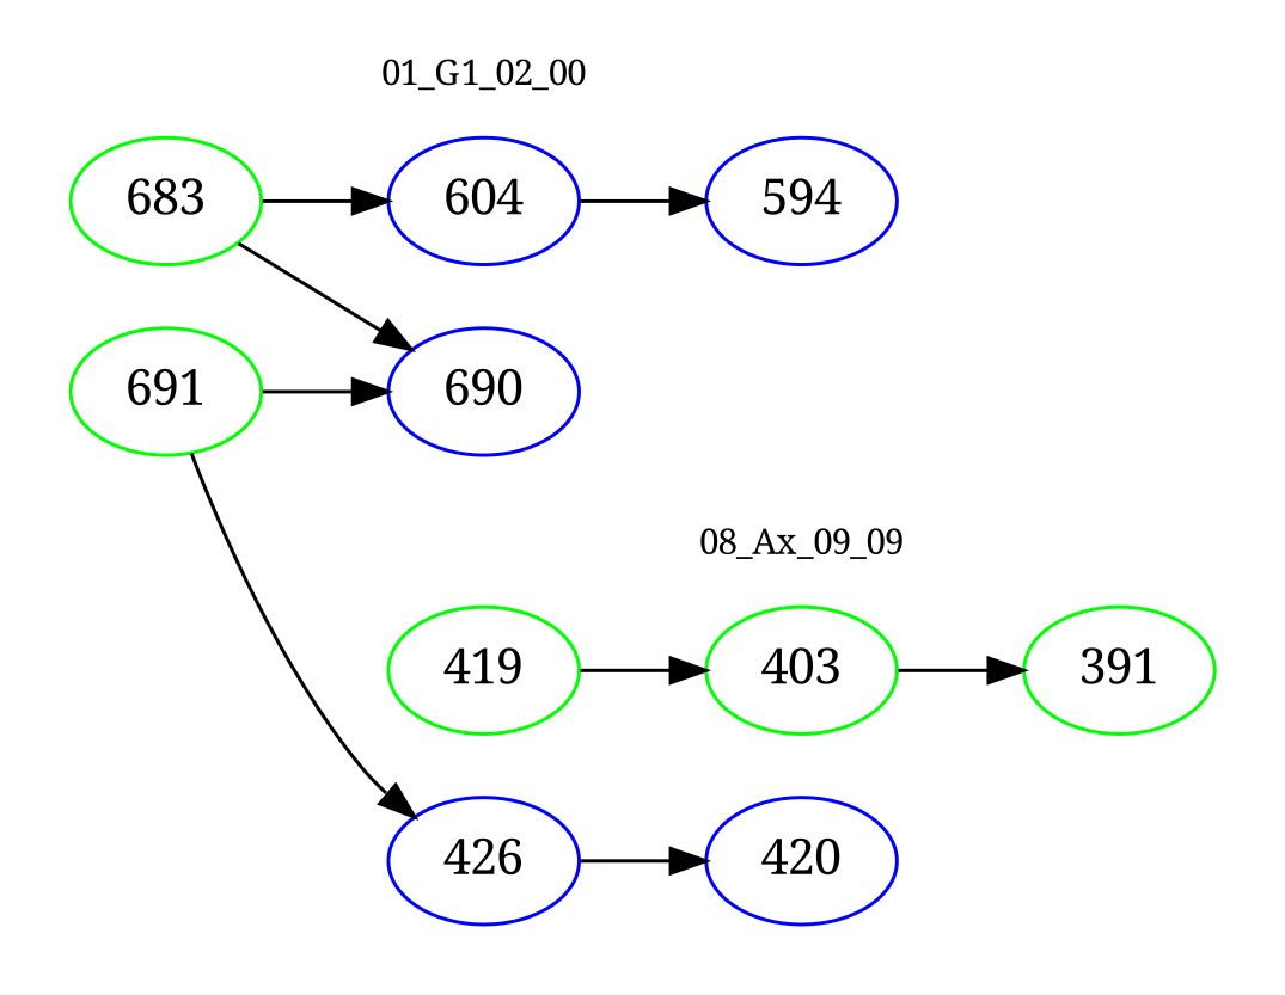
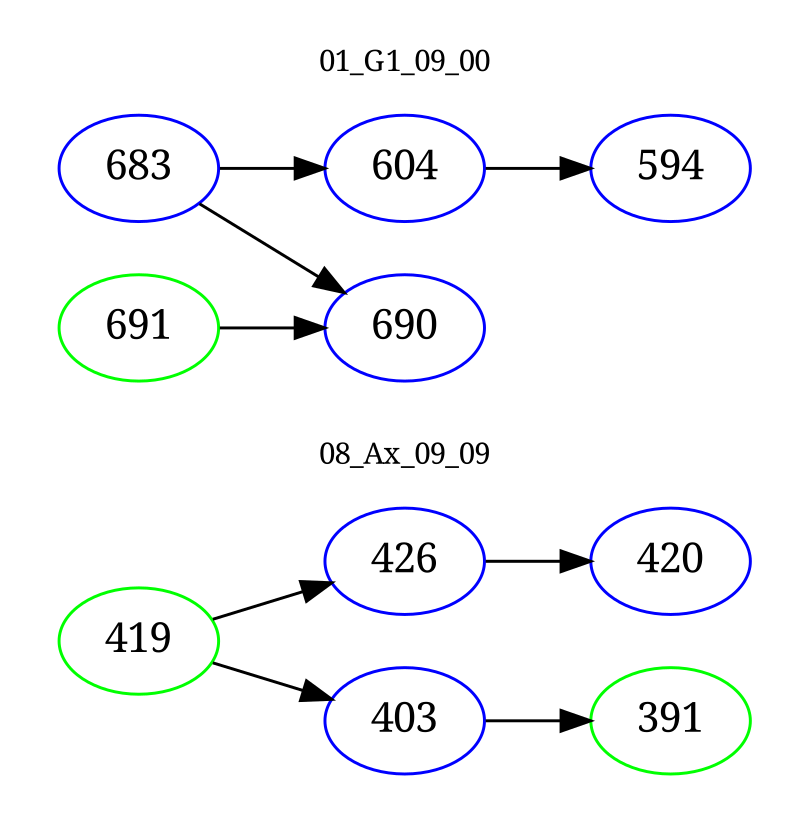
  digraph {
    fontname="Noto Serif"
    rankdir=LR
    node [color=blue fontname="Noto Serif"]
    edge [color=black fontname="Noto Serif"]
    n1 [color=green label=419]
-   n2 [color=green label=403]
+   n2 [label=403]
    n3 [label=426]
    n4 [color=green label=391]
    n5 [label=420]
-   n6 [color=green label=683]
+   n6 [label=683]
    n7 [label=604]
    n8 [label=690]
    n9 [label=594]
    n10 [color=green label=691]
    subgraph cluster_1 {
      color=white
      fontsize=10
      label="08_Ax_09_09"
      n1
      n2
      n3
      n4
      n5
    }
    subgraph cluster_2 {
      color=white
      fontsize=10
-     label="01_G1_02_00"
+     label="01_G1_09_00"
      n6
      n7
      n8
      n9
      n10
    }
    n1 -> n2
-   n10 -> n3
+   n1 -> n3
    n2 -> n4
    n3 -> n5
    n6 -> n7
    n6 -> n8
    n7 -> n9
    n10 -> n8
  }
